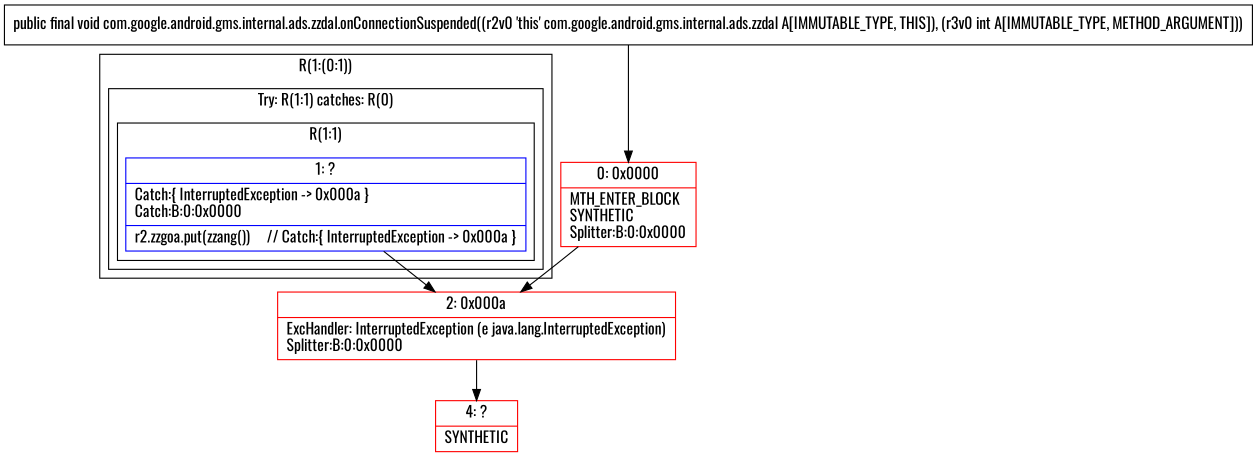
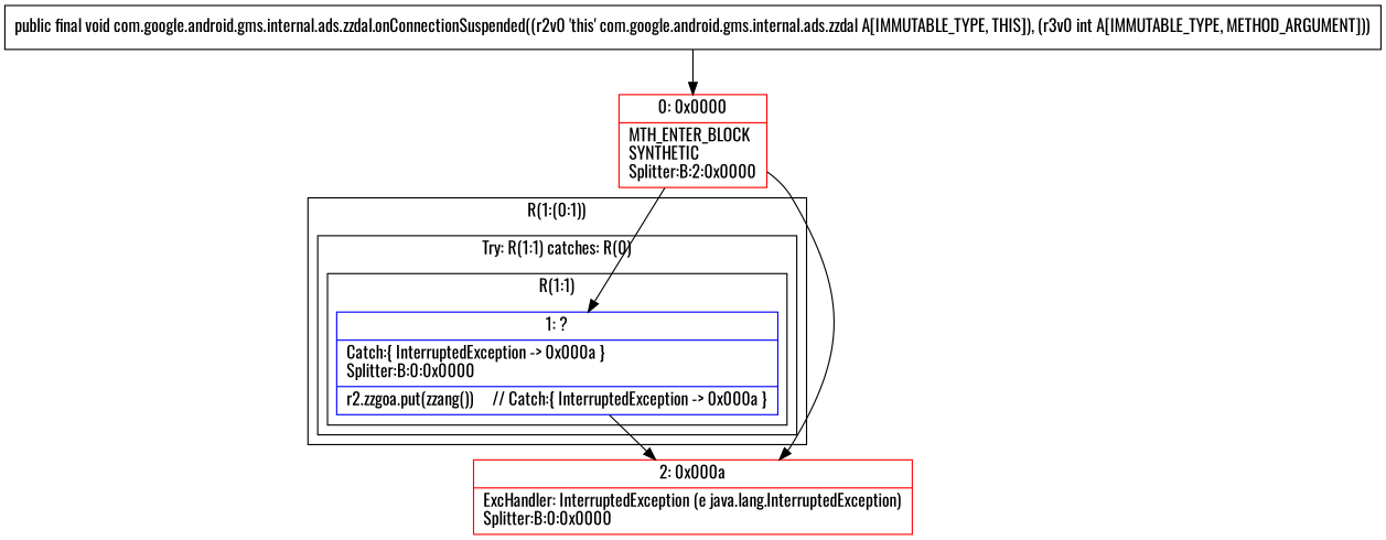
  digraph {
    fontname=Oswald
    node [color=red fontname=Oswald shape=record]
    edge [fontname=Oswald]
-   n1 [color=blue label="{1\:\ ?|Catch:\{ InterruptedException \-\> 0x000a \}\lCatch:B:0:0x0000\l|r2.zzgoa.put(zzang())     \/\/ Catch:\{ InterruptedException \-\> 0x000a \}\l}"]
+   n1 [color=blue label="{1\:\ ?|Catch:\{ InterruptedException \-\> 0x000a \}\lSplitter:B:0:0x0000\l|r2.zzgoa.put(zzang())     \/\/ Catch:\{ InterruptedException \-\> 0x000a \}\l}"]
    n2 [label="{2\:\ 0x000a|ExcHandler: InterruptedException (e java.lang.InterruptedException)\lSplitter:B:0:0x0000\l}"]
-   n3 [label="{4\:\ ?|SYNTHETIC\l}"]
-   n4 [label="{0\:\ 0x0000|MTH_ENTER_BLOCK\lSYNTHETIC\lSplitter:B:0:0x0000\l}"]
+   n4 [label="{0\:\ 0x0000|MTH_ENTER_BLOCK\lSYNTHETIC\lSplitter:B:2:0x0000\l}"]
    n5 [label="{public final void com.google.android.gms.internal.ads.zzdal.onConnectionSuspended((r2v0 'this' com.google.android.gms.internal.ads.zzdal A[IMMUTABLE_TYPE, THIS]), (r3v0 int A[IMMUTABLE_TYPE, METHOD_ARGUMENT])) }" color=""]
    subgraph cluster_1 {
      label="R(1:(0:1))"
      subgraph cluster_2 {
        label="Try: R(1:1) catches: R(0)"
        subgraph cluster_3 {
          label="R(1:1)"
          n1
        }
        subgraph cluster_4 {
          label="R(0) | ExcHandler: InterruptedException (e java.lang.InterruptedException)\l"
        }
      }
    }
    subgraph cluster_5 {
      label="R(0) | ExcHandler: InterruptedException (e java.lang.InterruptedException)\l"
    }
    n1 -> n2
-   n2 -> n3
+   n4 -> n1
    n4 -> n2
    n5 -> n4
  }
